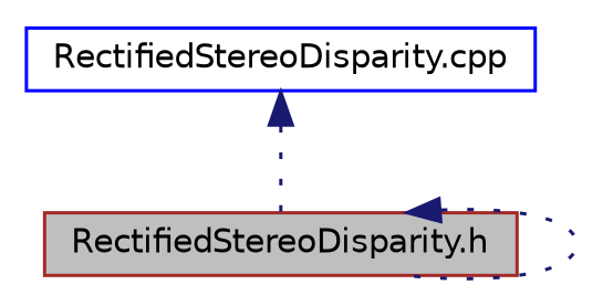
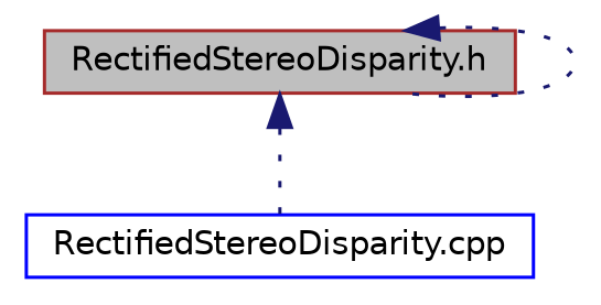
  digraph {
    node [fontname=Helvetica fontsize=10 shape=record style=filled]
    edge [color=midnightblue dir=back fontname=Helvetica fontsize=10 labelfontname=Helvetica labelfontsize=10 style=dotted]
    n1 [color=brown fillcolor=grey75 fontcolor=black height=0.2 label="RectifiedStereoDisparity.h" width=0.4]
    n2 [color=blue fillcolor=white height=0.2 label="RectifiedStereoDisparity.cpp" width=0.4]
    n1 -> n1
-   n2 -> n1
+   n1 -> n2
  }
